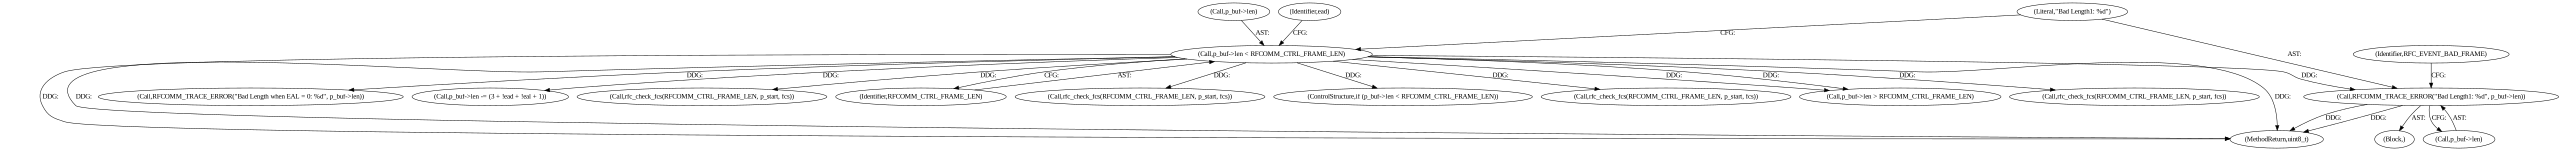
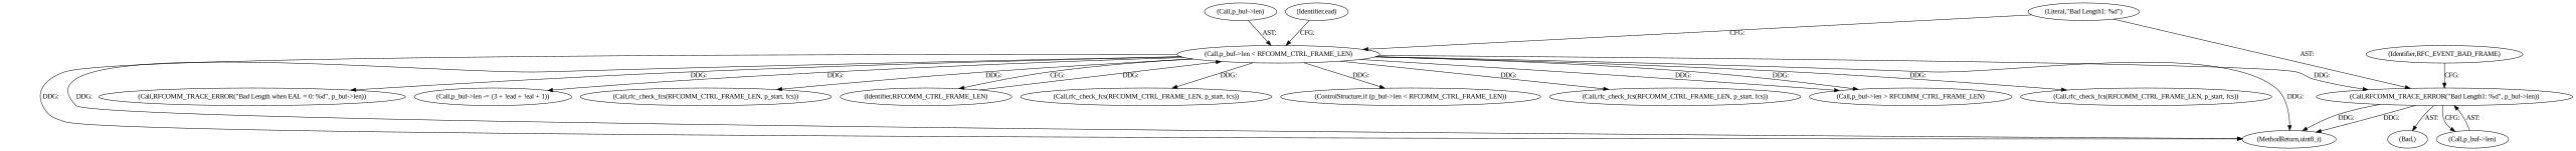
  digraph {
    fontname="Liberation Serif"
    node [fontname="Liberation Serif"]
    edge [fontname="Liberation Serif"]
    n1 [label="(Call,RFCOMM_TRACE_ERROR(\"Bad Length1: %d\", p_buf->len))"]
-   n2 [label="(Block,)"]
+   n2 [label="(Bad,)"]
    n3 [label="(MethodReturn,uint8_t)"]
    n4 [label="(Call,p_buf->len)"]
    n5 [label="(Call,p_buf->len < RFCOMM_CTRL_FRAME_LEN)"]
    n6 [label="(Call,RFCOMM_TRACE_ERROR(\"Bad Length when EAL = 0: %d\", p_buf->len))"]
    n7 [label="(Call,p_buf->len -= (3 + !ead + !eal + 1))"]
    n8 [label="(Call,rfc_check_fcs(RFCOMM_CTRL_FRAME_LEN, p_start, fcs))"]
    n9 [label="(Identifier,RFCOMM_CTRL_FRAME_LEN)"]
    n10 [label="(Call,rfc_check_fcs(RFCOMM_CTRL_FRAME_LEN, p_start, fcs))"]
    n11 [label="(ControlStructure,if (p_buf->len < RFCOMM_CTRL_FRAME_LEN))"]
    n12 [label="(Call,rfc_check_fcs(RFCOMM_CTRL_FRAME_LEN, p_start, fcs))"]
    n13 [label="(Call,p_buf->len > RFCOMM_CTRL_FRAME_LEN)"]
    n14 [label="(Call,rfc_check_fcs(RFCOMM_CTRL_FRAME_LEN, p_start, fcs))"]
    n15 [label="(Identifier,RFC_EVENT_BAD_FRAME)"]
    n16 [label="(Call,p_buf->len)"]
    n17 [label="(Identifier,ead)"]
    n18 [label="(Literal,\"Bad Length1: %d\")"]
    n1 -> n2 [label="AST: "]
    n1 -> n3 [label="DDG: "]
    n1 -> n3 [label="DDG: "]
    n1 -> n4 [label="CFG: "]
    n4 -> n1 [label="AST: "]
    n5 -> n1 [label="DDG: "]
    n5 -> n3 [label="DDG: "]
    n5 -> n3 [label="DDG: "]
    n5 -> n3 [label="DDG: "]
    n5 -> n6 [label="DDG: "]
    n5 -> n7 [label="DDG: "]
    n5 -> n8 [label="DDG: "]
    n5 -> n9 [label="CFG: "]
    n5 -> n10 [label="DDG: "]
    n5 -> n11 [label="DDG: "]
    n5 -> n12 [label="DDG: "]
    n5 -> n13 [label="DDG: "]
    n5 -> n13 [label="DDG: "]
    n5 -> n14 [label="DDG: "]
-   n9 -> n5 [label="AST: "]
+   n9 -> n5 [label="DDG: "]
    n15 -> n1 [label="CFG: "]
    n16 -> n5 [label="AST: "]
    n17 -> n5 [label="CFG: "]
    n18 -> n1 [label="AST: "]
    n18 -> n5 [label="CFG: "]
  }
